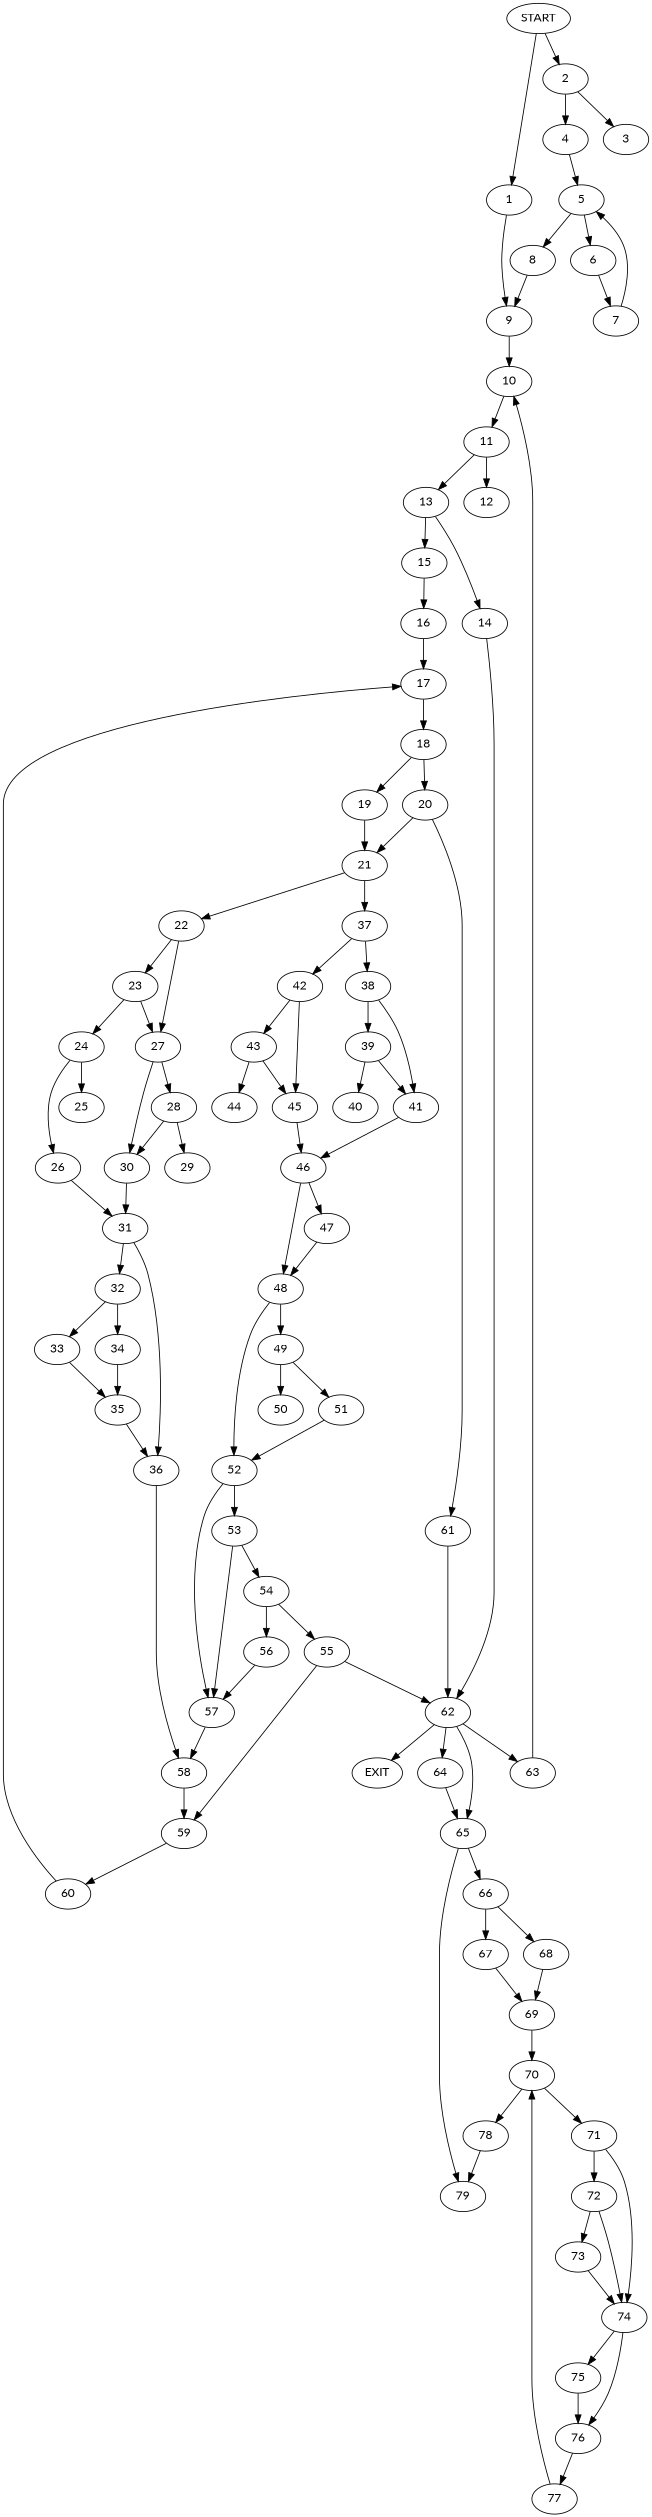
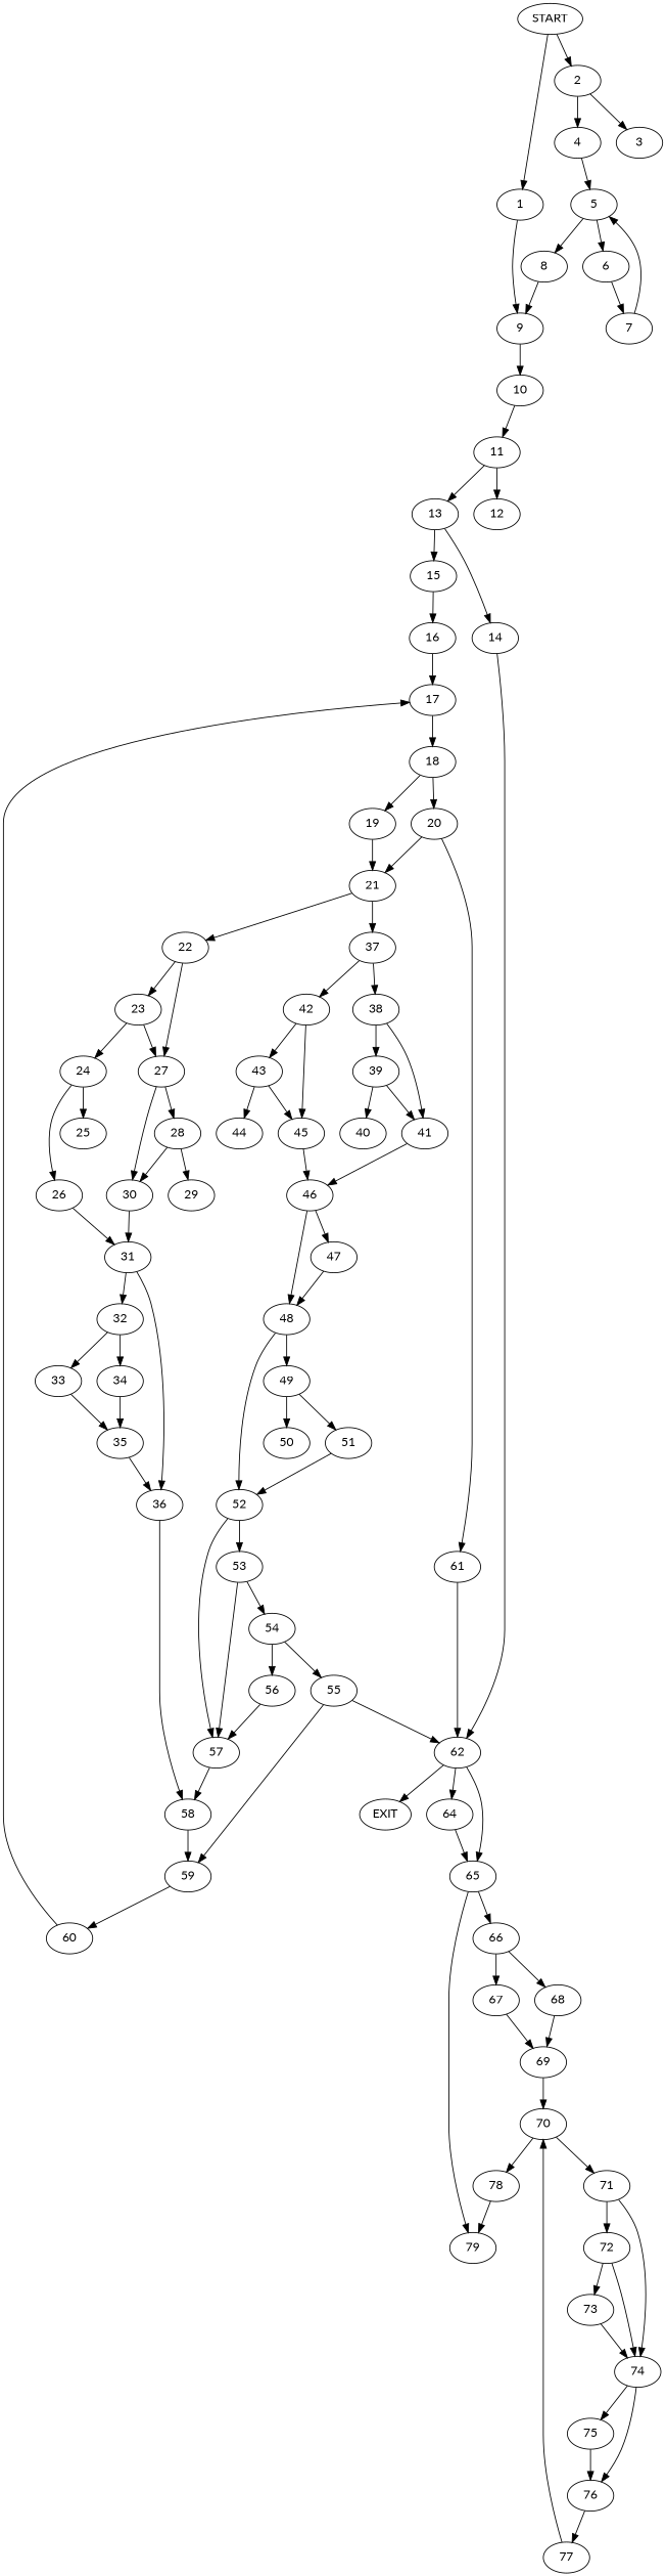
  digraph {
    fontname=Lato
    node [fontname=Lato]
    edge [fontname=Lato]
    n1 [label=START]
    1
    2
    9
    3
    4
    10
    5
    6
    8
    7
    11
    12
    13
    14
    15
    62
    16
-   63
    64
    65
    n22 [label=EXIT]
    17
    18
    19
    20
    61
    21
    22
    37
    23
    27
    38
    42
    24
    28
    30
    25
    26
    31
    32
    36
    29
    33
    34
    58
    35
    59
    39
    41
    43
    45
    40
    46
    47
    48
    44
    49
    52
    50
    51
    53
    57
    54
    55
    56
    60
    66
    79
    67
    68
    69
    70
    71
    78
    72
    74
    73
    75
    76
    77
    n1 -> 1
    n1 -> 2
    1 -> 9
    2 -> 3
    2 -> 4
    9 -> 10
    4 -> 5
    10 -> 11
    5 -> 6
    5 -> 8
    6 -> 7
    8 -> 9
    7 -> 5
    11 -> 12
    11 -> 13
    13 -> 14
    13 -> 15
    14 -> 62
    15 -> 16
-   62 -> 63
    62 -> 64 [tailport=s2]
    62 -> 65 [tailport=s3]
    62 -> n22
    16 -> 17
-   63 -> 10
    64 -> 65
    65 -> 66
    65 -> 79
    17 -> 18
    18 -> 19
    18 -> 20
    19 -> 21
    20 -> 61
    20 -> 21
    61 -> 62
    21 -> 22
    21 -> 37
    22 -> 23
    22 -> 27
    37 -> 38
    37 -> 42
    23 -> 27
    23 -> 24
    27 -> 28
    27 -> 30
    38 -> 39
    38 -> 41
    42 -> 43
    42 -> 45
    24 -> 25
    24 -> 26
    28 -> 30
    28 -> 29
    30 -> 31
    26 -> 31
    31 -> 32
    31 -> 36
    32 -> 33
    32 -> 34
    36 -> 58
    33 -> 35
    34 -> 35
    58 -> 59
    35 -> 36
    59 -> 60
    39 -> 41
    39 -> 40
    41 -> 46
    43 -> 45
    43 -> 44
    45 -> 46
    46 -> 47
    46 -> 48
    47 -> 48
    48 -> 49
    48 -> 52
    49 -> 50
    49 -> 51
    52 -> 53
    52 -> 57
    51 -> 52
    53 -> 57
    53 -> 54
    57 -> 58
    54 -> 55
    54 -> 56
    55 -> 62
    55 -> 59
    56 -> 57
    60 -> 17
    66 -> 67
    66 -> 68
    67 -> 69
    68 -> 69
    69 -> 70
    70 -> 71
    70 -> 78
    71 -> 72
    71 -> 74
    78 -> 79
    72 -> 74
    72 -> 73
    74 -> 75
    74 -> 76
    73 -> 74
    75 -> 76
    76 -> 77
    77 -> 70
  }
